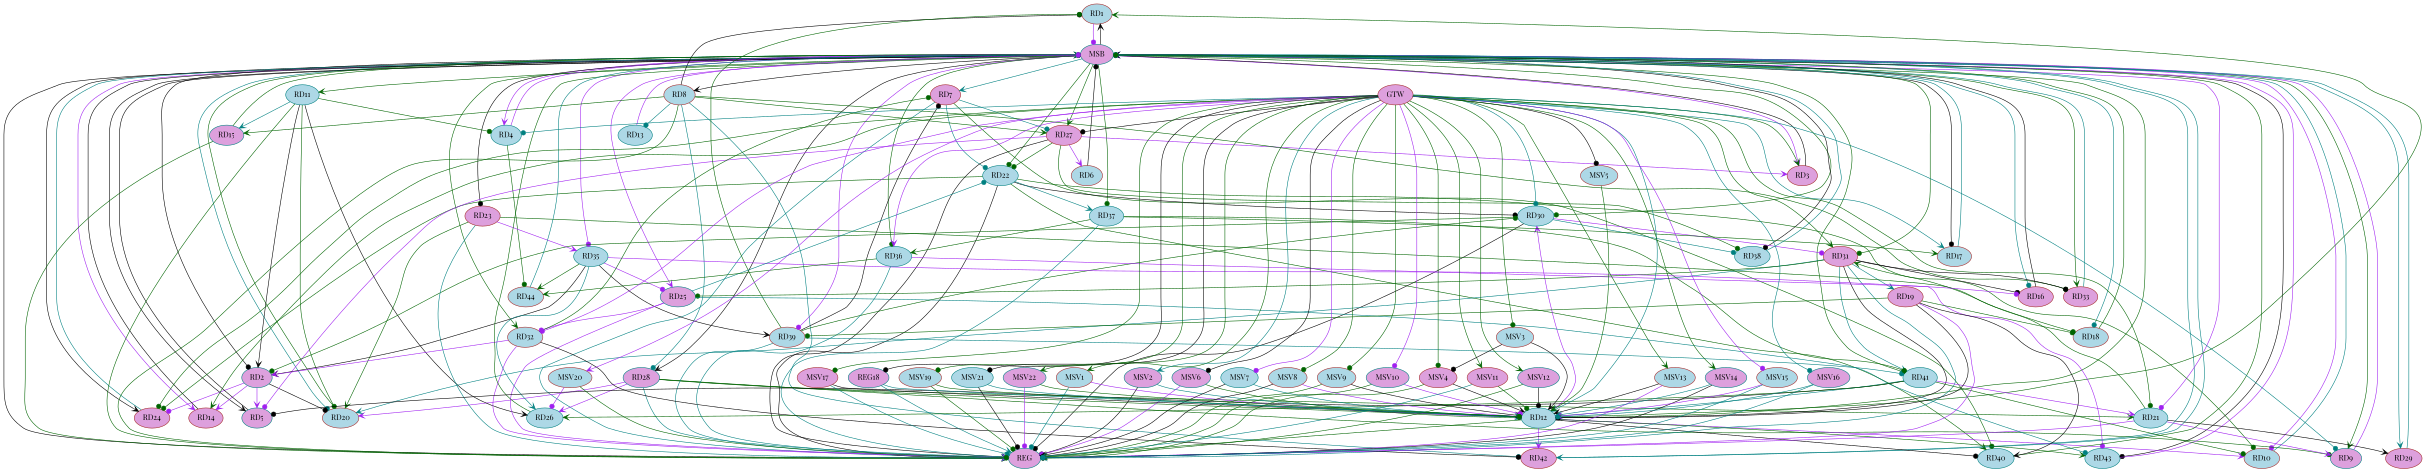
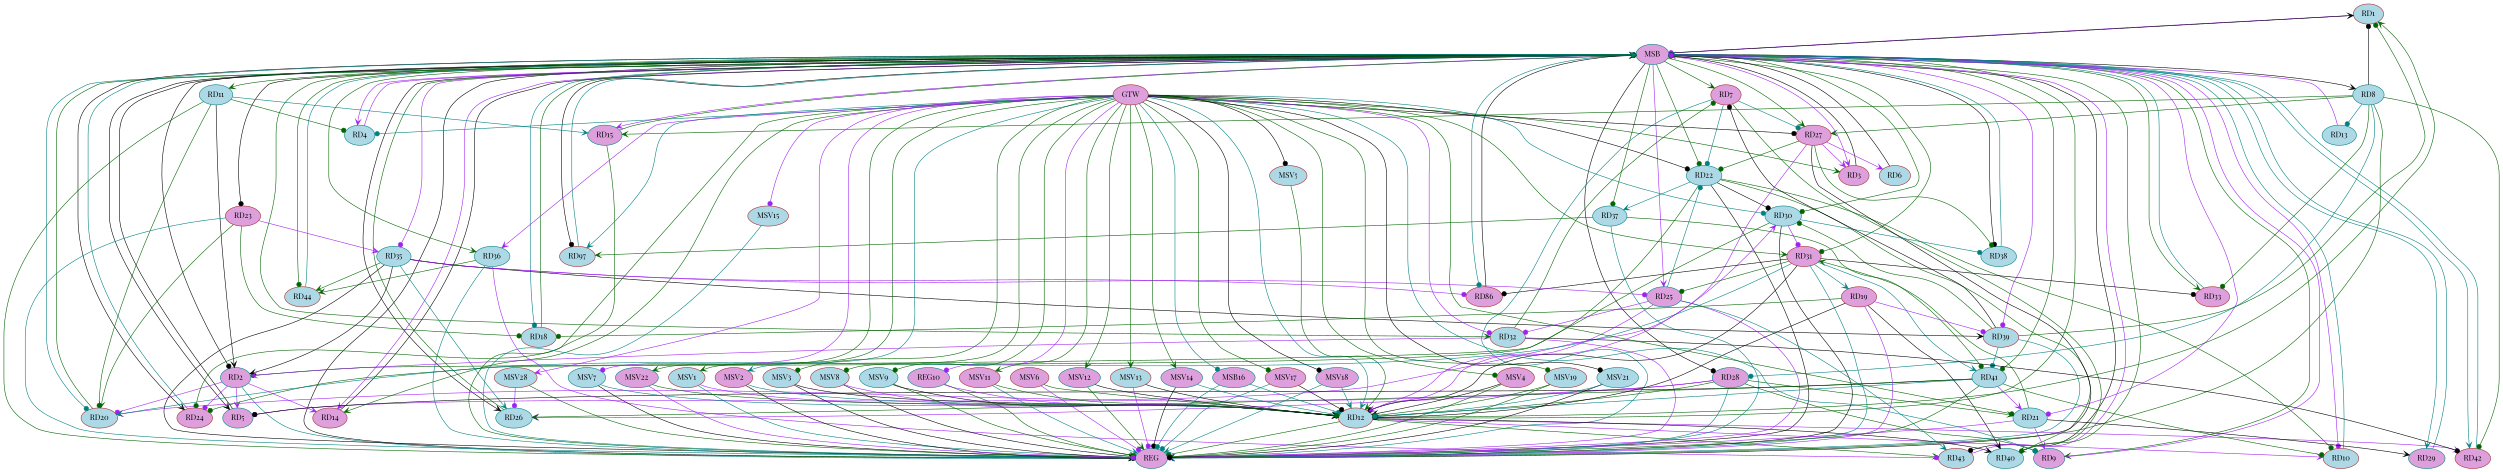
  strict digraph {
    fontname="Playfair Display"
    node [color=brown fillcolor=lightblue fontname="Playfair Display" style=filled]
    edge [arrowhead=dot color=darkgreen fontname="Playfair Display"]
    n1 [label=RD1]
    n2 [color=teal fillcolor=plum label=MSB]
    n3 [color=teal fillcolor=plum label=RD2]
    n4 [color=teal fillcolor=plum label=RD5]
    n5 [fillcolor=plum label=RD14]
    n6 [label=RD20]
    n7 [fillcolor=plum label=RD24]
    n8 [color=teal fillcolor=plum label=REG]
    n9 [fillcolor=plum label=RD3]
    n10 [color=teal label=RD4]
    n11 [fillcolor=plum label=RD7]
    n12 [color=teal label=RD22]
    n13 [fillcolor=plum label=RD27]
-   n14 [label=RD8]
+   n14 [color=teal label=RD8]
    n15 [color=teal fillcolor=plum label=RD15]
    n16 [color=teal fillcolor=plum label=RD28]
    n17 [fillcolor=plum label=RD33]
    n18 [fillcolor=plum label=RD42]
    n19 [color=teal fillcolor=plum label=RD9]
    n20 [label=RD10]
    n21 [color=teal label=RD11]
-   n22 [color=teal label=RD12]
+   n22 [label=RD12]
    n23 [color=teal label=RD30]
-   n24 [color=teal label=RD43]
-   n25 [fillcolor=plum label=RD16]
-   n26 [label=RD17]
+   n24 [label=RD43]
+   n25 [fillcolor=plum label=RD86]
+   n26 [label=RD97]
    n27 [label=RD18]
    n28 [label=RD39]
    n29 [color=teal label=RD21]
-   n30 [fillcolor=plum label=RD29]
+   n30 [color=teal fillcolor=plum label=RD29]
    n31 [fillcolor=plum label=RD31]
    n32 [color=teal label=RD37]
    n33 [fillcolor=plum label=RD23]
    n34 [color=teal label=RD35]
    n35 [color=teal fillcolor=plum label=RD25]
    n36 [label=RD32]
    n37 [color=teal label=RD26]
    n38 [color=teal label=RD38]
    n39 [color=teal label=RD41]
    n40 [label=RD44]
    n41 [color=teal label=RD36]
    n42 [label=RD6]
    n43 [color=teal label=RD40]
    n44 [color=teal label=RD13]
    n45 [fillcolor=plum label=RD19]
    n46 [fillcolor=plum label=GTW]
    n47 [label=MSV1]
-   n48 [color=teal fillcolor=plum label=MSV2]
+   n48 [fillcolor=plum label=MSV2]
    n49 [label=MSV3]
    n50 [fillcolor=plum label=MSV4]
    n51 [label=MSV5]
-   n52 [color=teal fillcolor=plum label=MSV6]
+   n52 [fillcolor=plum label=MSV6]
    n53 [color=teal label=MSV7]
    n54 [label=MSV8]
-   n55 [label=MSV9]
-   n56 [color=teal fillcolor=plum label=MSV10]
+   n55 [color=teal label=MSV9]
+   n56 [color=teal fillcolor=plum label=REG10]
    n57 [fillcolor=plum label=MSV11]
    n58 [color=teal fillcolor=plum label=MSV12]
    n59 [label=MSV13]
    n60 [color=teal fillcolor=plum label=MSV14]
    n61 [label=MSV15]
-   n62 [color=teal fillcolor=plum label=MSV16]
+   n62 [color=teal fillcolor=plum label=MSB16]
    n63 [fillcolor=plum label=MSV17]
-   n64 [color=teal fillcolor=plum label=REG18]
+   n64 [color=teal fillcolor=plum label=MSV18]
    n65 [label=MSV19]
-   n66 [label=MSV20]
+   n66 [label=MSV28]
    n67 [color=teal label=MSV21]
    n68 [color=teal fillcolor=plum label=MSV22]
    n1 -> n2 [color=purple]
    n2 -> n1 [arrowhead=vee color=black]
    n2 -> n3 [color=black]
    n2 -> n4 [arrowhead=vee color=black]
    n2 -> n5 [arrowhead=vee color=purple]
    n2 -> n6 [color=teal]
    n2 -> n7 [arrowhead=vee color=black]
    n2 -> n8 [arrowhead=vee color=black]
    n2 -> n9 [arrowhead=vee color=purple]
    n2 -> n10 [arrowhead=vee color=purple]
-   n2 -> n11 [arrowhead=vee color=teal]
+   n2 -> n11 [arrowhead=vee]
    n2 -> n12
    n2 -> n13 [arrowhead=vee]
    n2 -> n14 [arrowhead=vee color=black]
-   n2 -> n16 [arrowhead=vee color=black]
+   n2 -> n15 [arrowhead=vee color=purple]
+   n2 -> n16 [color=black]
    n2 -> n17 [arrowhead=vee]
    n2 -> n18 [arrowhead=vee color=teal]
    n2 -> n19 [arrowhead=vee]
    n2 -> n20 [color=purple]
    n2 -> n21 [arrowhead=vee]
    n2 -> n22 [arrowhead=vee]
    n2 -> n23
    n2 -> n24 [color=black]
    n2 -> n25 [color=teal]
    n2 -> n26 [color=black]
    n2 -> n27 [color=teal]
    n2 -> n28 [color=purple]
    n2 -> n29 [color=purple]
    n2 -> n30 [arrowhead=vee color=teal]
    n2 -> n31
    n2 -> n32
    n2 -> n33 [color=black]
    n2 -> n34 [color=purple]
    n2 -> n35 [arrowhead=vee color=purple]
    n2 -> n36 [arrowhead=vee]
-   n21 -> n37 [arrowhead=vee color=black]
+   n2 -> n37 [arrowhead=vee color=black]
    n2 -> n38 [color=black]
    n2 -> n39
-   n10 -> n40
-   n2 -> n41
+   n2 -> n40
+   n2 -> n41 [arrowhead=vee]
    n3 -> n4 [arrowhead=vee color=purple]
    n3 -> n5 [arrowhead=vee color=purple]
-   n3 -> n6 [color=black]
+   n3 -> n6 [color=purple]
    n3 -> n7 [color=purple]
+   n3 -> n8 [color=teal]
    n4 -> n2 [color=black]
    n5 -> n2 [arrowhead=vee color=black]
    n6 -> n2
    n7 -> n2 [color=teal]
    n9 -> n2 [color=black]
    n10 -> n2 [color=purple]
    n11 -> n8 [arrowhead=vee color=teal]
    n11 -> n12 [color=teal]
    n11 -> n13 [color=teal]
    n11 -> n43
    n12 -> n7
    n12 -> n8 [arrowhead=vee color=black]
    n12 -> n20
    n12 -> n23 [color=black]
    n12 -> n32 [arrowhead=vee color=teal]
    n12 -> n43 [arrowhead=vee]
    n13 -> n4 [color=purple]
    n13 -> n8 [arrowhead=vee color=black]
    n13 -> n9 [arrowhead=vee color=purple]
    n13 -> n12
    n13 -> n38
    n13 -> n42 [arrowhead=vee color=purple]
    n14 -> n1 [color=black]
    n14 -> n8 [arrowhead=vee]
    n14 -> n13 [arrowhead=vee]
    n14 -> n15 [arrowhead=vee]
    n14 -> n16 [color=teal]
    n14 -> n17
-   n14 -> n18 [color=teal]
+   n14 -> n18
    n14 -> n44 [color=teal]
    n15 -> n2 [arrowhead=vee]
    n15 -> n8 [arrowhead=vee]
    n16 -> n6 [arrowhead=vee color=purple]
    n16 -> n8 [arrowhead=vee color=teal]
    n16 -> n19
    n16 -> n22
    n16 -> n29 [arrowhead=vee]
    n16 -> n37 [arrowhead=vee color=purple]
    n17 -> n2 [arrowhead=vee color=teal]
    n18 -> n2 [arrowhead=vee color=teal]
    n19 -> n2 [color=purple]
    n20 -> n2 [color=teal]
    n21 -> n3 [arrowhead=vee color=black]
    n21 -> n6
    n21 -> n8
    n21 -> n10
    n21 -> n15 [arrowhead=vee color=teal]
    n22 -> n1 [arrowhead=vee]
    n22 -> n8
    n22 -> n18 [arrowhead=vee color=purple]
    n22 -> n20 [arrowhead=vee color=purple]
    n22 -> n23 [arrowhead=vee color=purple]
    n22 -> n24 [arrowhead=vee]
-   n22 -> n43 [color=black]
+   n22 -> n43 [arrowhead=vee color=black]
    n23 -> n3
    n23 -> n8 [color=black]
    n23 -> n31 [color=purple]
    n23 -> n38 [color=teal]
    n24 -> n2 [arrowhead=vee color=purple]
    n25 -> n2 [arrowhead=vee color=black]
    n26 -> n2 [color=teal]
    n27 -> n2
    n28 -> n1
    n28 -> n8 [arrowhead=vee color=teal]
    n28 -> n11 [color=black]
    n28 -> n23
    n28 -> n39 [color=teal]
    n29 -> n8 [color=purple]
    n29 -> n19 [arrowhead=vee color=purple]
    n29 -> n30 [arrowhead=vee color=black]
    n29 -> n31 [arrowhead=vee]
    n30 -> n2 [color=teal]
    n31 -> n6 [arrowhead=vee color=teal]
    n31 -> n8 [arrowhead=vee color=teal]
    n31 -> n17 [color=black]
    n31 -> n22 [color=black]
    n31 -> n25 [color=black]
    n31 -> n35
    n31 -> n39 [arrowhead=vee color=teal]
    n31 -> n45 [arrowhead=vee color=teal]
    n32 -> n8 [arrowhead=vee color=teal]
    n32 -> n26 [arrowhead=vee]
    n32 -> n39
-   n32 -> n41 [arrowhead=vee]
    n33 -> n6 [arrowhead=vee]
    n33 -> n8 [arrowhead=vee color=teal]
    n33 -> n27
    n33 -> n34 [arrowhead=vee color=purple]
    n34 -> n3 [arrowhead=vee color=black]
+   n34 -> n8 [arrowhead=vee color=black]
    n34 -> n25 [color=purple]
    n34 -> n28 [arrowhead=vee color=black]
    n34 -> n35 [color=purple]
    n34 -> n37 [arrowhead=vee color=teal]
    n34 -> n40 [arrowhead=vee]
    n35 -> n8 [arrowhead=vee color=purple]
    n35 -> n12 [color=teal]
-   n35 -> n24 [color=teal]
+   n35 -> n24 [arrowhead=vee color=teal]
    n35 -> n36 [color=purple]
    n36 -> n3 [arrowhead=vee color=purple]
    n36 -> n8 [arrowhead=vee color=purple]
    n36 -> n11
    n36 -> n18 [color=black]
    n37 -> n2
    n38 -> n2 [color=teal]
    n39 -> n4 [color=black]
+   n39 -> n8 [arrowhead=vee]
    n39 -> n20
    n39 -> n22 [arrowhead=vee color=teal]
    n39 -> n29 [arrowhead=vee color=purple]
    n39 -> n37 [arrowhead=vee]
    n40 -> n2 [arrowhead=vee color=teal]
    n41 -> n8 [color=teal]
    n41 -> n24 [color=purple]
    n41 -> n40 [arrowhead=vee]
    n42 -> n2 [color=black]
    n43 -> n2
    n44 -> n2 [color=purple]
    n45 -> n8 [color=purple]
    n45 -> n22 [color=black]
    n45 -> n27
-   n45 -> n28
+   n45 -> n28 [color=purple]
    n45 -> n43 [arrowhead=vee color=black]
    n46 -> n5 [arrowhead=vee]
    n46 -> n7
    n46 -> n9 [arrowhead=vee]
    n46 -> n10 [color=teal]
    n46 -> n13 [color=black]
    n46 -> n19 [color=teal]
    n46 -> n22 [arrowhead=vee color=teal]
    n46 -> n23 [color=teal]
    n46 -> n26 [arrowhead=vee color=teal]
    n46 -> n29
    n46 -> n31 [arrowhead=vee]
    n46 -> n36 [color=purple]
    n46 -> n41 [arrowhead=vee color=purple]
    n46 -> n47 [arrowhead=vee]
    n46 -> n48 [arrowhead=vee color=teal]
    n46 -> n49
    n46 -> n50
    n46 -> n51 [color=black]
-   n46 -> n52 [color=black]
+   n46 -> n12 [color=black]
    n46 -> n53 [color=purple]
    n46 -> n54
    n46 -> n55
    n46 -> n56 [color=purple]
    n46 -> n57 [arrowhead=vee]
    n46 -> n58 [arrowhead=vee]
    n46 -> n59 [arrowhead=vee]
    n46 -> n60 [arrowhead=vee]
    n46 -> n61 [color=purple]
    n46 -> n62 [color=teal]
    n46 -> n63
    n46 -> n64 [color=black]
    n46 -> n65
    n46 -> n66 [arrowhead=vee color=purple]
    n46 -> n67 [color=black]
    n46 -> n68 [arrowhead=vee]
    n47 -> n8 [color=teal]
    n47 -> n22 [color=purple]
    n48 -> n8 [color=black]
    n48 -> n22 [color=teal]
-   n49 -> n50 [color=black]
+   n49 -> n8 [color=black]
    n49 -> n22 [arrowhead=vee color=black]
    n50 -> n8
    n50 -> n22 [arrowhead=vee color=black]
    n51 -> n22 [arrowhead=vee]
    n52 -> n8 [color=purple]
    n52 -> n22
    n53 -> n8 [arrowhead=vee color=black]
    n53 -> n22 [arrowhead=vee color=teal]
    n54 -> n8 [arrowhead=vee color=black]
    n54 -> n22 [arrowhead=vee color=purple]
    n55 -> n8 [arrowhead=vee]
    n55 -> n22 [arrowhead=vee color=black]
    n56 -> n8
    n56 -> n22 [color=purple]
    n57 -> n8 [arrowhead=vee color=teal]
    n57 -> n22
    n58 -> n8 [arrowhead=vee]
    n58 -> n22 [color=black]
    n59 -> n8 [color=purple]
    n59 -> n22 [arrowhead=vee color=black]
    n60 -> n8 [color=black]
    n60 -> n22 [arrowhead=vee color=teal]
    n61 -> n8 [color=teal]
-   n61 -> n22 [arrowhead=vee color=purple]
+   n35 -> n22 [arrowhead=vee color=purple]
    n62 -> n8 [color=teal]
    n62 -> n22 [color=teal]
    n63 -> n8 [color=teal]
    n63 -> n22 [color=black]
    n64 -> n8 [arrowhead=vee color=teal]
    n64 -> n22 [arrowhead=vee color=teal]
    n65 -> n8
    n65 -> n22
    n66 -> n8
    n66 -> n37 [color=purple]
    n67 -> n8 [color=black]
    n67 -> n22 [color=teal]
    n68 -> n8 [color=purple]
    n68 -> n22
  }
